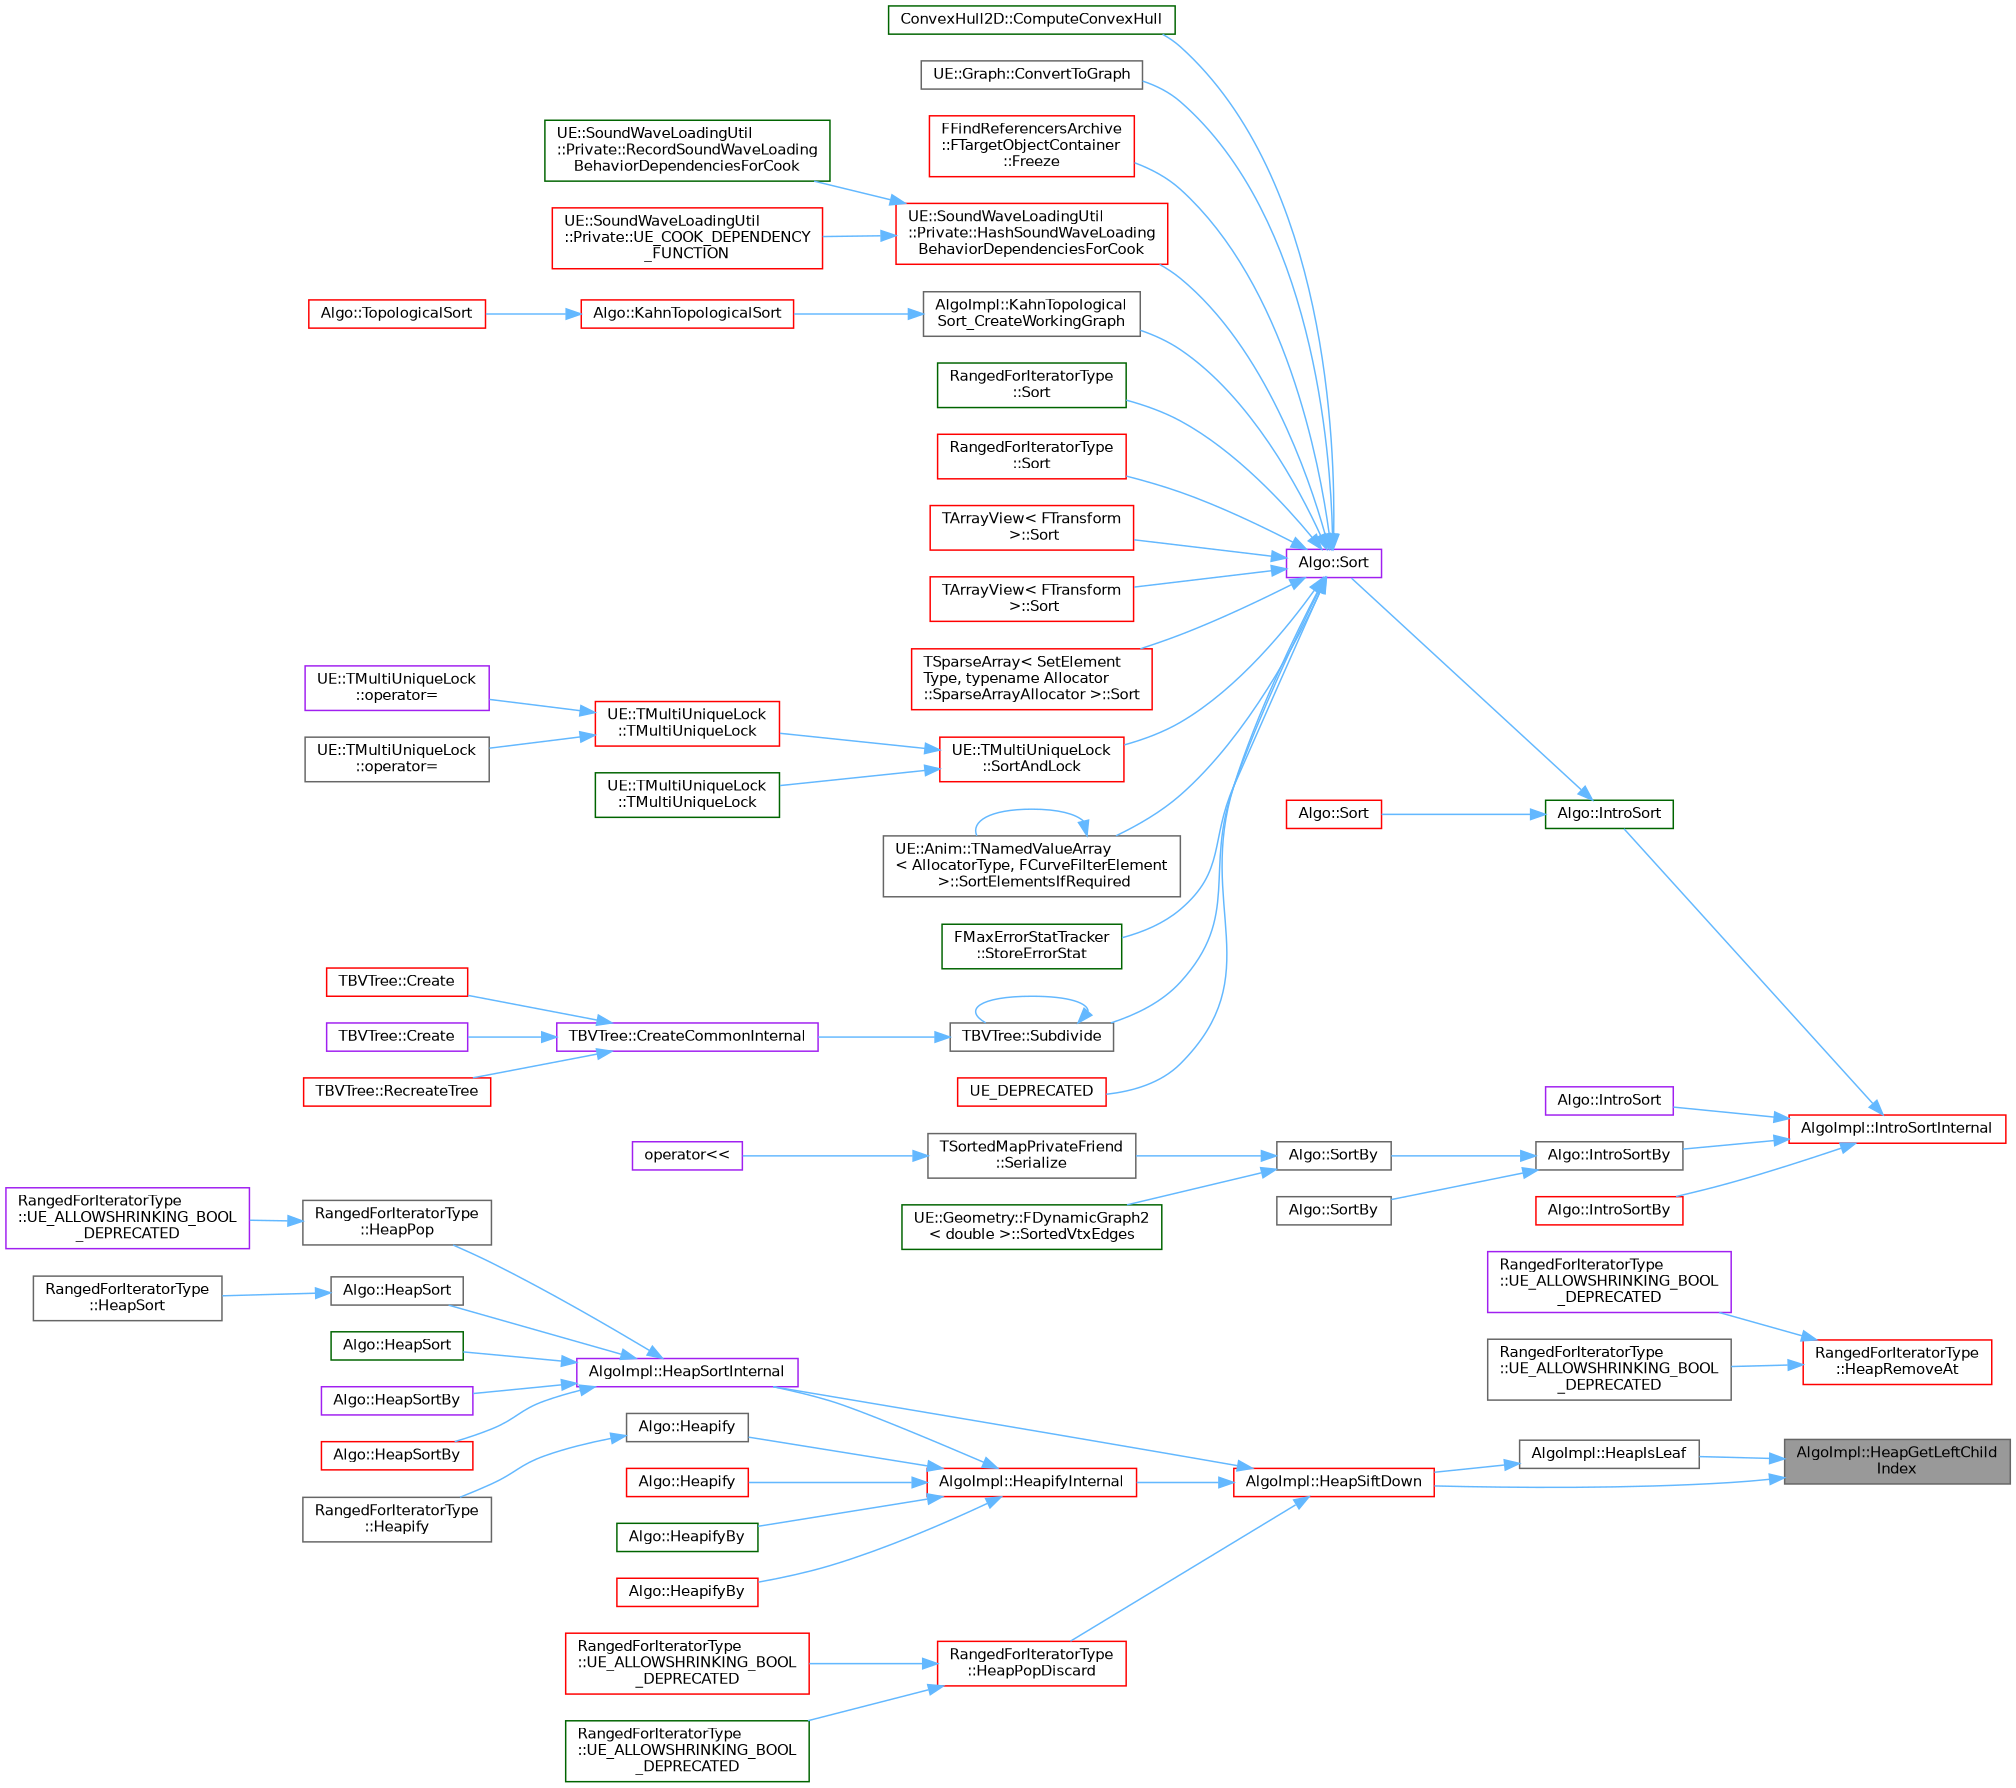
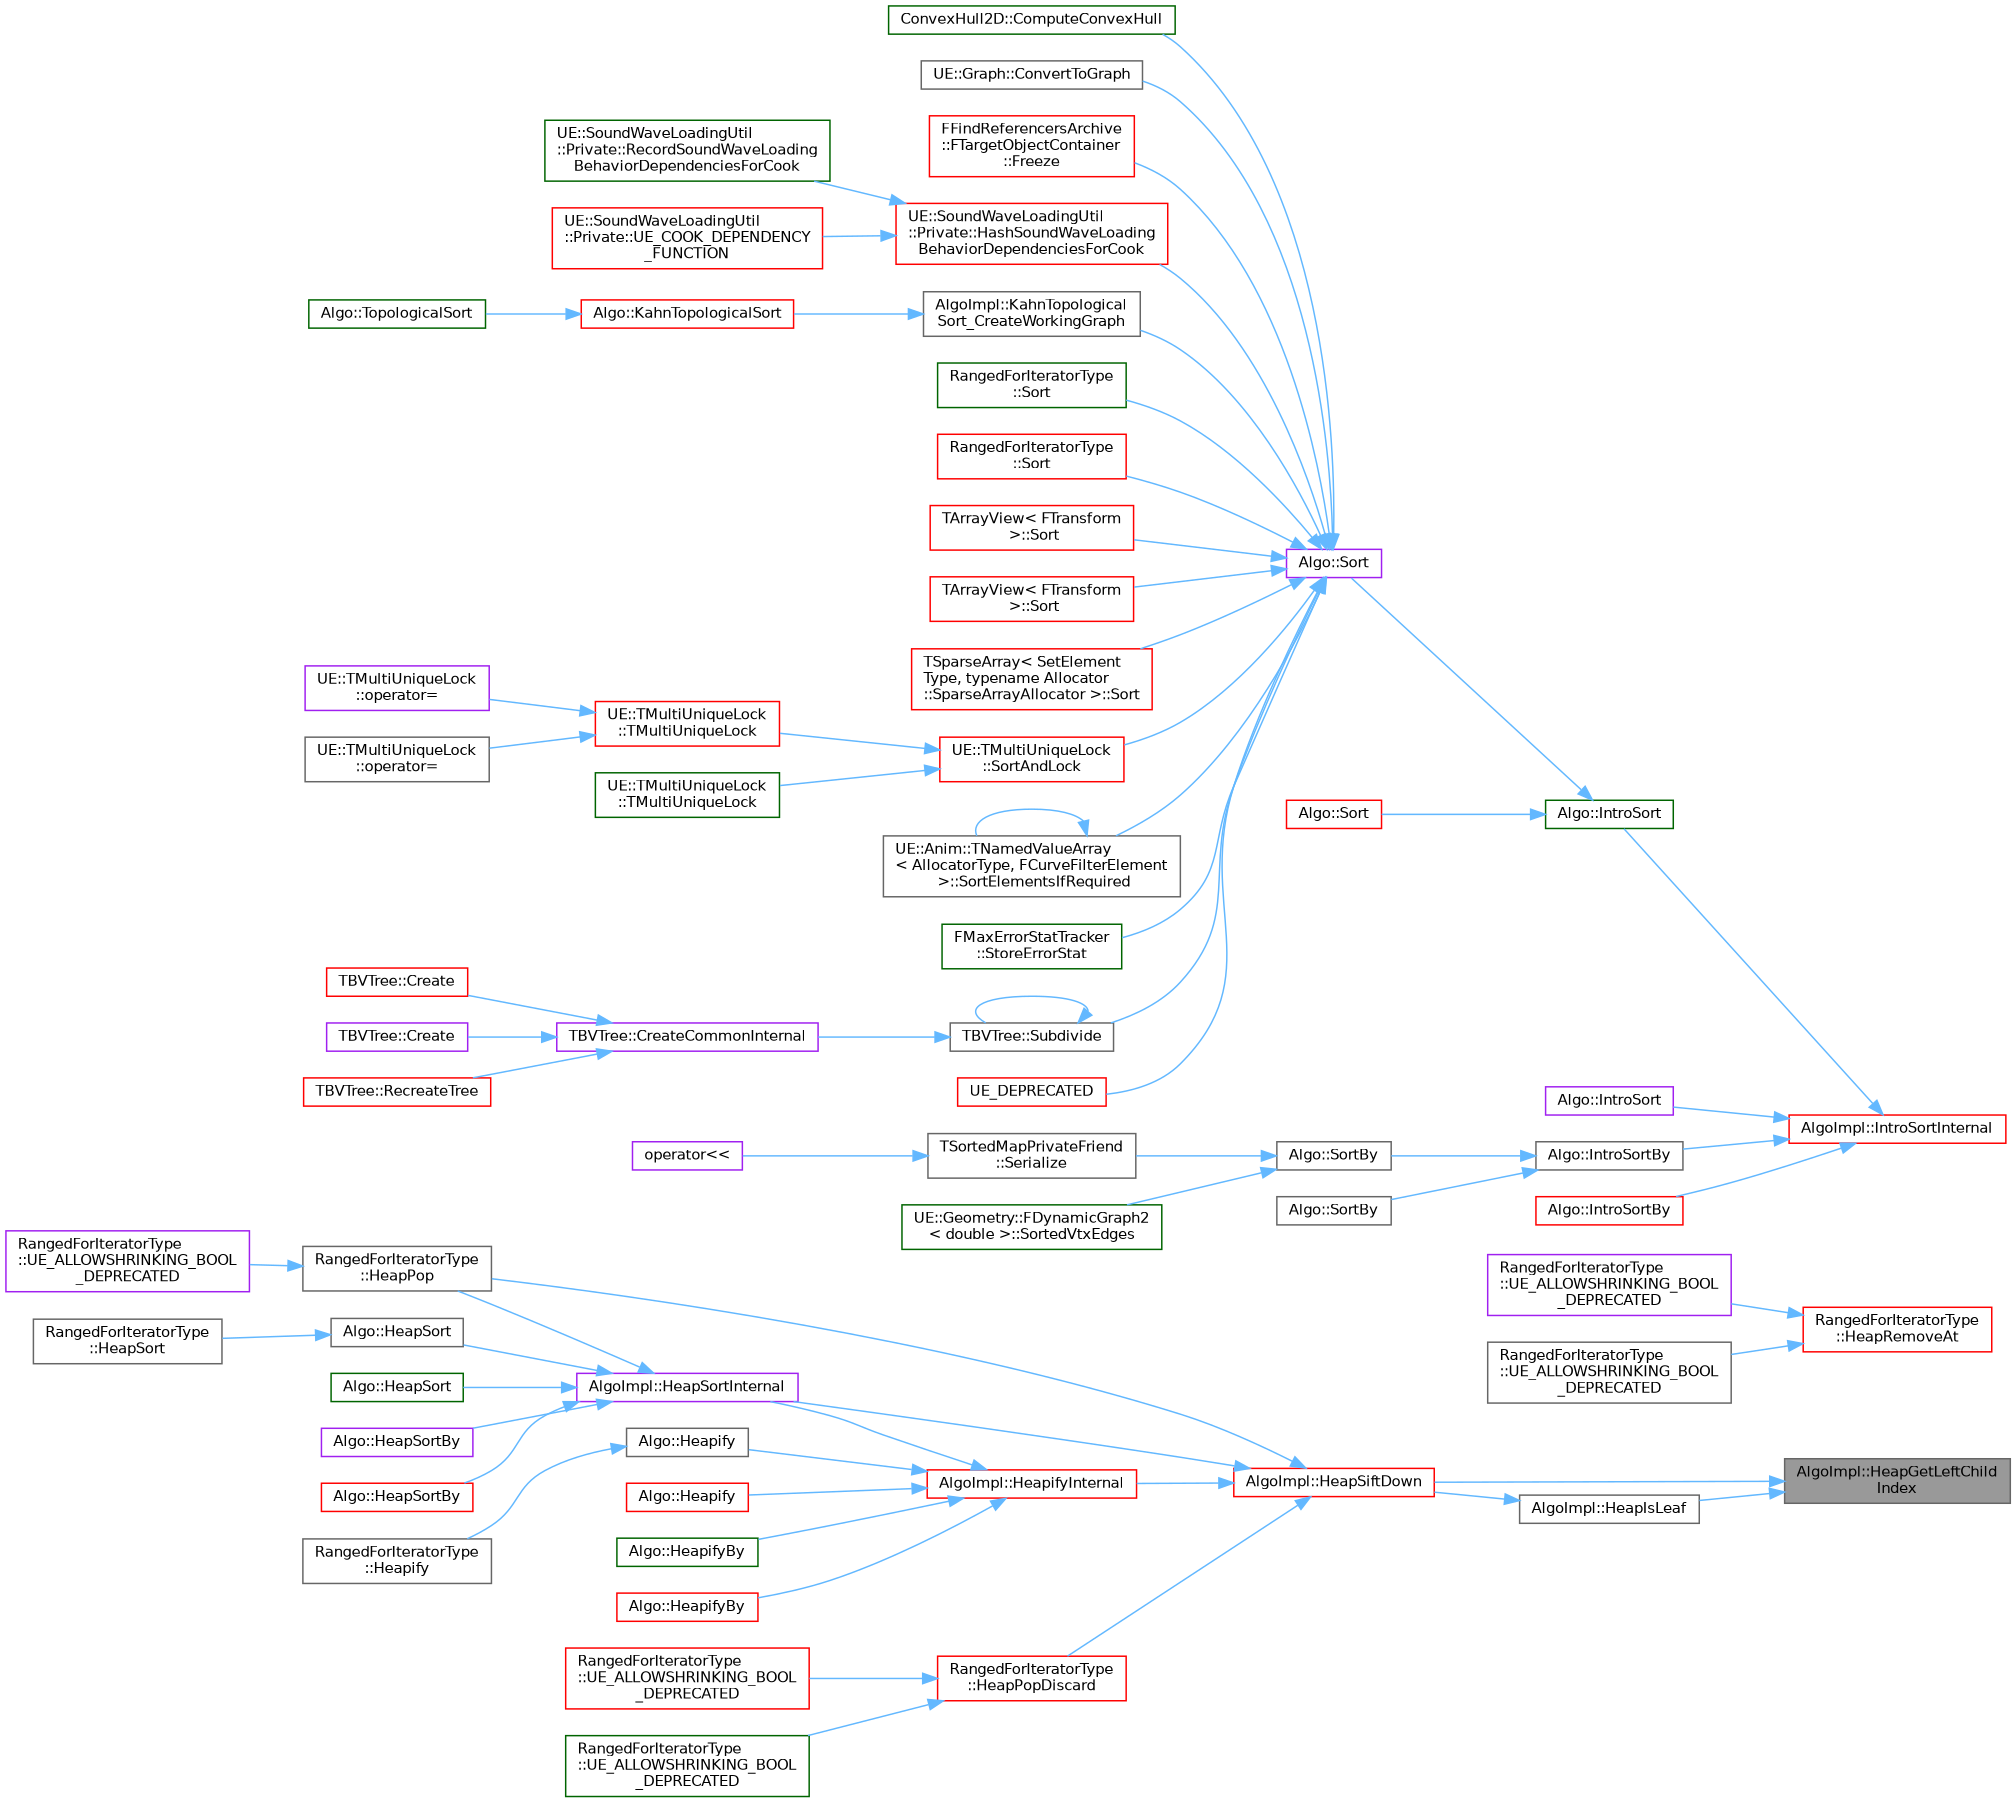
  digraph {
    rankdir=RL
    node [color=red fillcolor=white fontname=Helvetica fontsize=10 shape=box style=filled]
    edge [color=steelblue1 dir=back fontname=Helvetica fontsize=10 labelfontname=Helvetica labelfontsize=10 style=solid]
    n1 [color=gray40 fillcolor=grey60 fontcolor=black height=0.2 label="AlgoImpl::HeapGetLeftChild\lIndex" width=0.4]
    n2 [color=gray40 height=0.2 label="AlgoImpl::HeapIsLeaf" width=0.4]
    n3 [height=0.2 label="AlgoImpl::HeapSiftDown" width=0.4]
    n4 [height=0.2 label="AlgoImpl::HeapifyInternal" width=0.4]
    n5 [color=purple height=0.2 label="AlgoImpl::HeapSortInternal" width=0.4]
    n6 [color=gray40 height=0.2 label="RangedForIteratorType\l::HeapPop" width=0.4]
    n7 [height=0.2 label="RangedForIteratorType\l::HeapPopDiscard" width=0.4]
    n8 [color=gray40 height=0.2 label="Algo::Heapify" width=0.4]
    n9 [height=0.2 label="Algo::Heapify" width=0.4]
    n10 [color=darkgreen height=0.2 label="Algo::HeapifyBy" width=0.4]
    n11 [height=0.2 label="Algo::HeapifyBy" width=0.4]
    n12 [color=gray40 height=0.2 label="Algo::HeapSort" width=0.4]
    n13 [color=darkgreen height=0.2 label="Algo::HeapSort" width=0.4]
    n14 [color=purple height=0.2 label="Algo::HeapSortBy" width=0.4]
    n15 [height=0.2 label="Algo::HeapSortBy" width=0.4]
    n16 [color=purple height=0.2 label="RangedForIteratorType\l::UE_ALLOWSHRINKING_BOOL\l_DEPRECATED" width=0.4]
    n17 [height=0.2 label="RangedForIteratorType\l::UE_ALLOWSHRINKING_BOOL\l_DEPRECATED" width=0.4]
    n18 [color=darkgreen height=0.2 label="RangedForIteratorType\l::UE_ALLOWSHRINKING_BOOL\l_DEPRECATED" width=0.4]
    n19 [height=0.2 label="RangedForIteratorType\l::HeapRemoveAt" width=0.4]
    n20 [color=purple height=0.2 label="RangedForIteratorType\l::UE_ALLOWSHRINKING_BOOL\l_DEPRECATED" width=0.4]
    n21 [color=gray40 height=0.2 label="RangedForIteratorType\l::UE_ALLOWSHRINKING_BOOL\l_DEPRECATED" width=0.4]
    n22 [color=gray40 height=0.2 label="RangedForIteratorType\l::Heapify" width=0.4]
    n23 [color=gray40 height=0.2 label="RangedForIteratorType\l::HeapSort" width=0.4]
    n24 [height=0.2 label="AlgoImpl::IntroSortInternal" width=0.4]
    n25 [color=darkgreen height=0.2 label="Algo::IntroSort" width=0.4]
    n26 [color=purple height=0.2 label="Algo::IntroSort" width=0.4]
    n27 [color=gray40 height=0.2 label="Algo::IntroSortBy" width=0.4]
    n28 [height=0.2 label="Algo::IntroSortBy" width=0.4]
    n29 [color=purple height=0.2 label="Algo::Sort" width=0.4]
    n30 [height=0.2 label="Algo::Sort" width=0.4]
    n31 [color=gray40 height=0.2 label="Algo::SortBy" width=0.4]
    n32 [color=gray40 height=0.2 label="Algo::SortBy" width=0.4]
    n33 [color=darkgreen height=0.2 label="ConvexHull2D::ComputeConvexHull" width=0.4]
    n34 [color=gray40 height=0.2 label="UE::Graph::ConvertToGraph" width=0.4]
    n35 [height=0.2 label="FFindReferencersArchive\l::FTargetObjectContainer\l::Freeze" width=0.4]
    n36 [height=0.2 label="UE::SoundWaveLoadingUtil\l::Private::HashSoundWaveLoading\lBehaviorDependenciesForCook" width=0.4]
    n37 [color=gray40 height=0.2 label="AlgoImpl::KahnTopological\lSort_CreateWorkingGraph" width=0.4]
    n38 [color=darkgreen height=0.2 label="RangedForIteratorType\l::Sort" width=0.4]
    n39 [height=0.2 label="RangedForIteratorType\l::Sort" width=0.4]
    n40 [height=0.2 label="TArrayView\< FTransform\l \>::Sort" width=0.4]
    n41 [height=0.2 label="TArrayView\< FTransform\l \>::Sort" width=0.4]
    n42 [height=0.2 label="TSparseArray\< SetElement\lType, typename Allocator\l::SparseArrayAllocator \>::Sort" width=0.4]
    n43 [height=0.2 label="UE::TMultiUniqueLock\l::SortAndLock" width=0.4]
    n44 [color=gray40 height=0.2 label="UE::Anim::TNamedValueArray\l\< AllocatorType, FCurveFilterElement\l \>::SortElementsIfRequired" width=0.4]
    n45 [color=darkgreen height=0.2 label="FMaxErrorStatTracker\l::StoreErrorStat" width=0.4]
    n46 [color=gray40 height=0.2 label="TBVTree::Subdivide" width=0.4]
    n47 [height=0.2 label=UE_DEPRECATED width=0.4]
    n48 [color=darkgreen height=0.2 label="UE::SoundWaveLoadingUtil\l::Private::RecordSoundWaveLoading\lBehaviorDependenciesForCook" width=0.4]
    n49 [height=0.2 label="UE::SoundWaveLoadingUtil\l::Private::UE_COOK_DEPENDENCY\l_FUNCTION" width=0.4]
    n50 [height=0.2 label="Algo::KahnTopologicalSort" width=0.4]
    n51 [height=0.2 label="UE::TMultiUniqueLock\l::TMultiUniqueLock" width=0.4]
    n52 [color=darkgreen height=0.2 label="UE::TMultiUniqueLock\l::TMultiUniqueLock" width=0.4]
    n53 [color=purple height=0.2 label="TBVTree::CreateCommonInternal" width=0.4]
-   n54 [height=0.2 label="Algo::TopologicalSort" width=0.4]
+   n54 [color=darkgreen height=0.2 label="Algo::TopologicalSort" width=0.4]
    n55 [color=purple height=0.2 label="UE::TMultiUniqueLock\l::operator=" width=0.4]
    n56 [color=gray40 height=0.2 label="UE::TMultiUniqueLock\l::operator=" width=0.4]
    n57 [height=0.2 label="TBVTree::Create" width=0.4]
    n58 [color=purple height=0.2 label="TBVTree::Create" width=0.4]
    n59 [height=0.2 label="TBVTree::RecreateTree" width=0.4]
    n60 [color=gray40 height=0.2 label="TSortedMapPrivateFriend\l::Serialize" width=0.4]
    n61 [color=darkgreen height=0.2 label="UE::Geometry::FDynamicGraph2\l\< double \>::SortedVtxEdges" width=0.4]
    n62 [color=purple height=0.2 label="operator\<\<" width=0.4]
    n1 -> n2
    n1 -> n3
    n2 -> n3
    n3 -> n4
    n3 -> n5
+   n3 -> n6
    n3 -> n7
    n4 -> n5
    n4 -> n8
    n4 -> n9
    n4 -> n10
    n4 -> n11
    n5 -> n6
    n5 -> n12
    n5 -> n13
    n5 -> n14
    n5 -> n15
    n6 -> n16
    n7 -> n17
    n7 -> n18
    n8 -> n22
    n12 -> n23
    n19 -> n20
    n19 -> n21
    n24 -> n25
    n24 -> n26
    n24 -> n27
    n24 -> n28
    n25 -> n29
    n25 -> n30
    n27 -> n31
    n27 -> n32
    n29 -> n33
    n29 -> n34
    n29 -> n35
    n29 -> n36
    n29 -> n37
    n29 -> n38
    n29 -> n39
    n29 -> n40
    n29 -> n41
    n29 -> n42
    n29 -> n43
    n29 -> n44
    n29 -> n45
    n29 -> n46
    n29 -> n47
    n31 -> n60
    n31 -> n61
    n36 -> n48
    n36 -> n49
    n37 -> n50
    n43 -> n51
    n43 -> n52
    n44 -> n44
    n46 -> n46
    n46 -> n53
    n50 -> n54
    n51 -> n55
    n51 -> n56
    n53 -> n57
    n53 -> n58
    n53 -> n59
    n60 -> n62
  }
